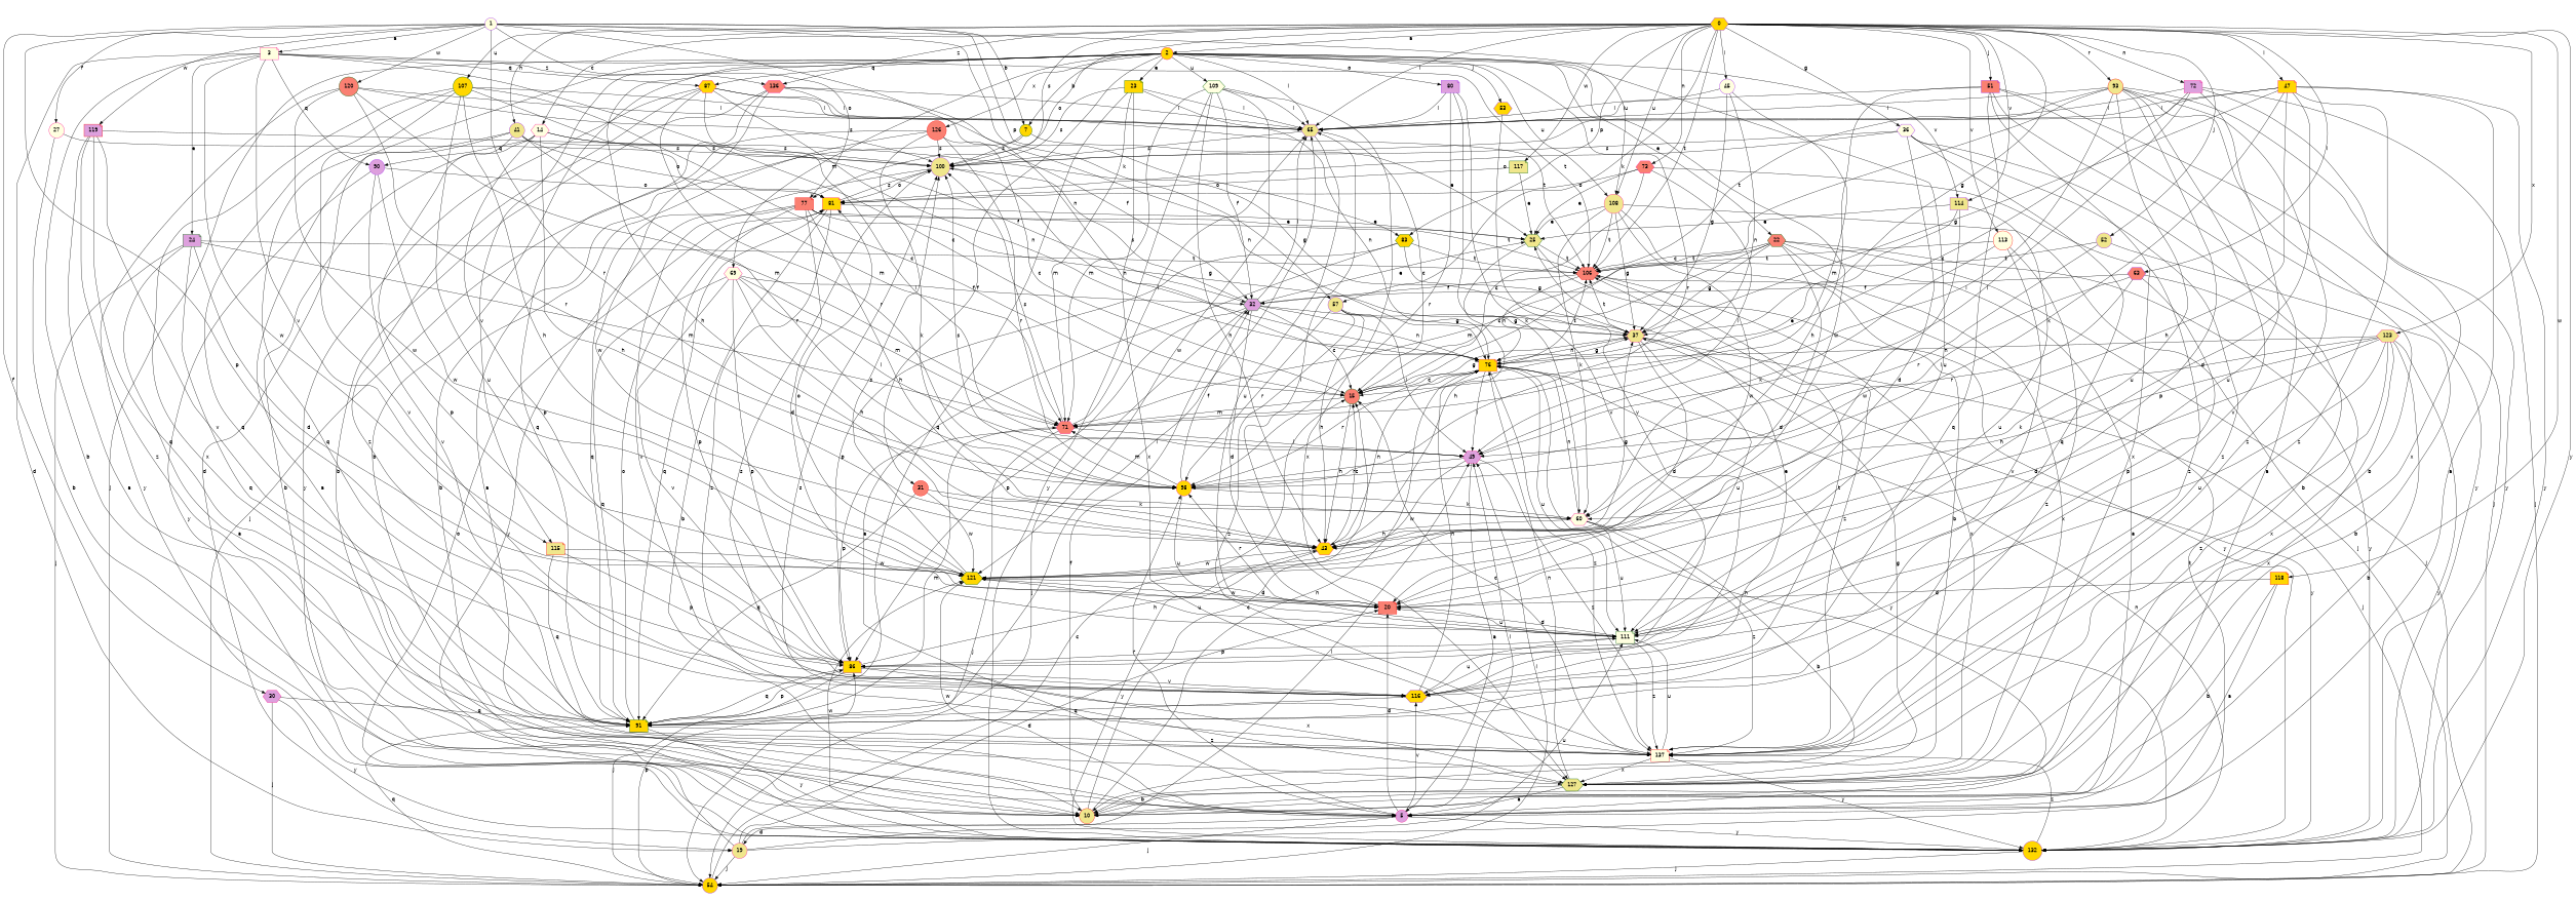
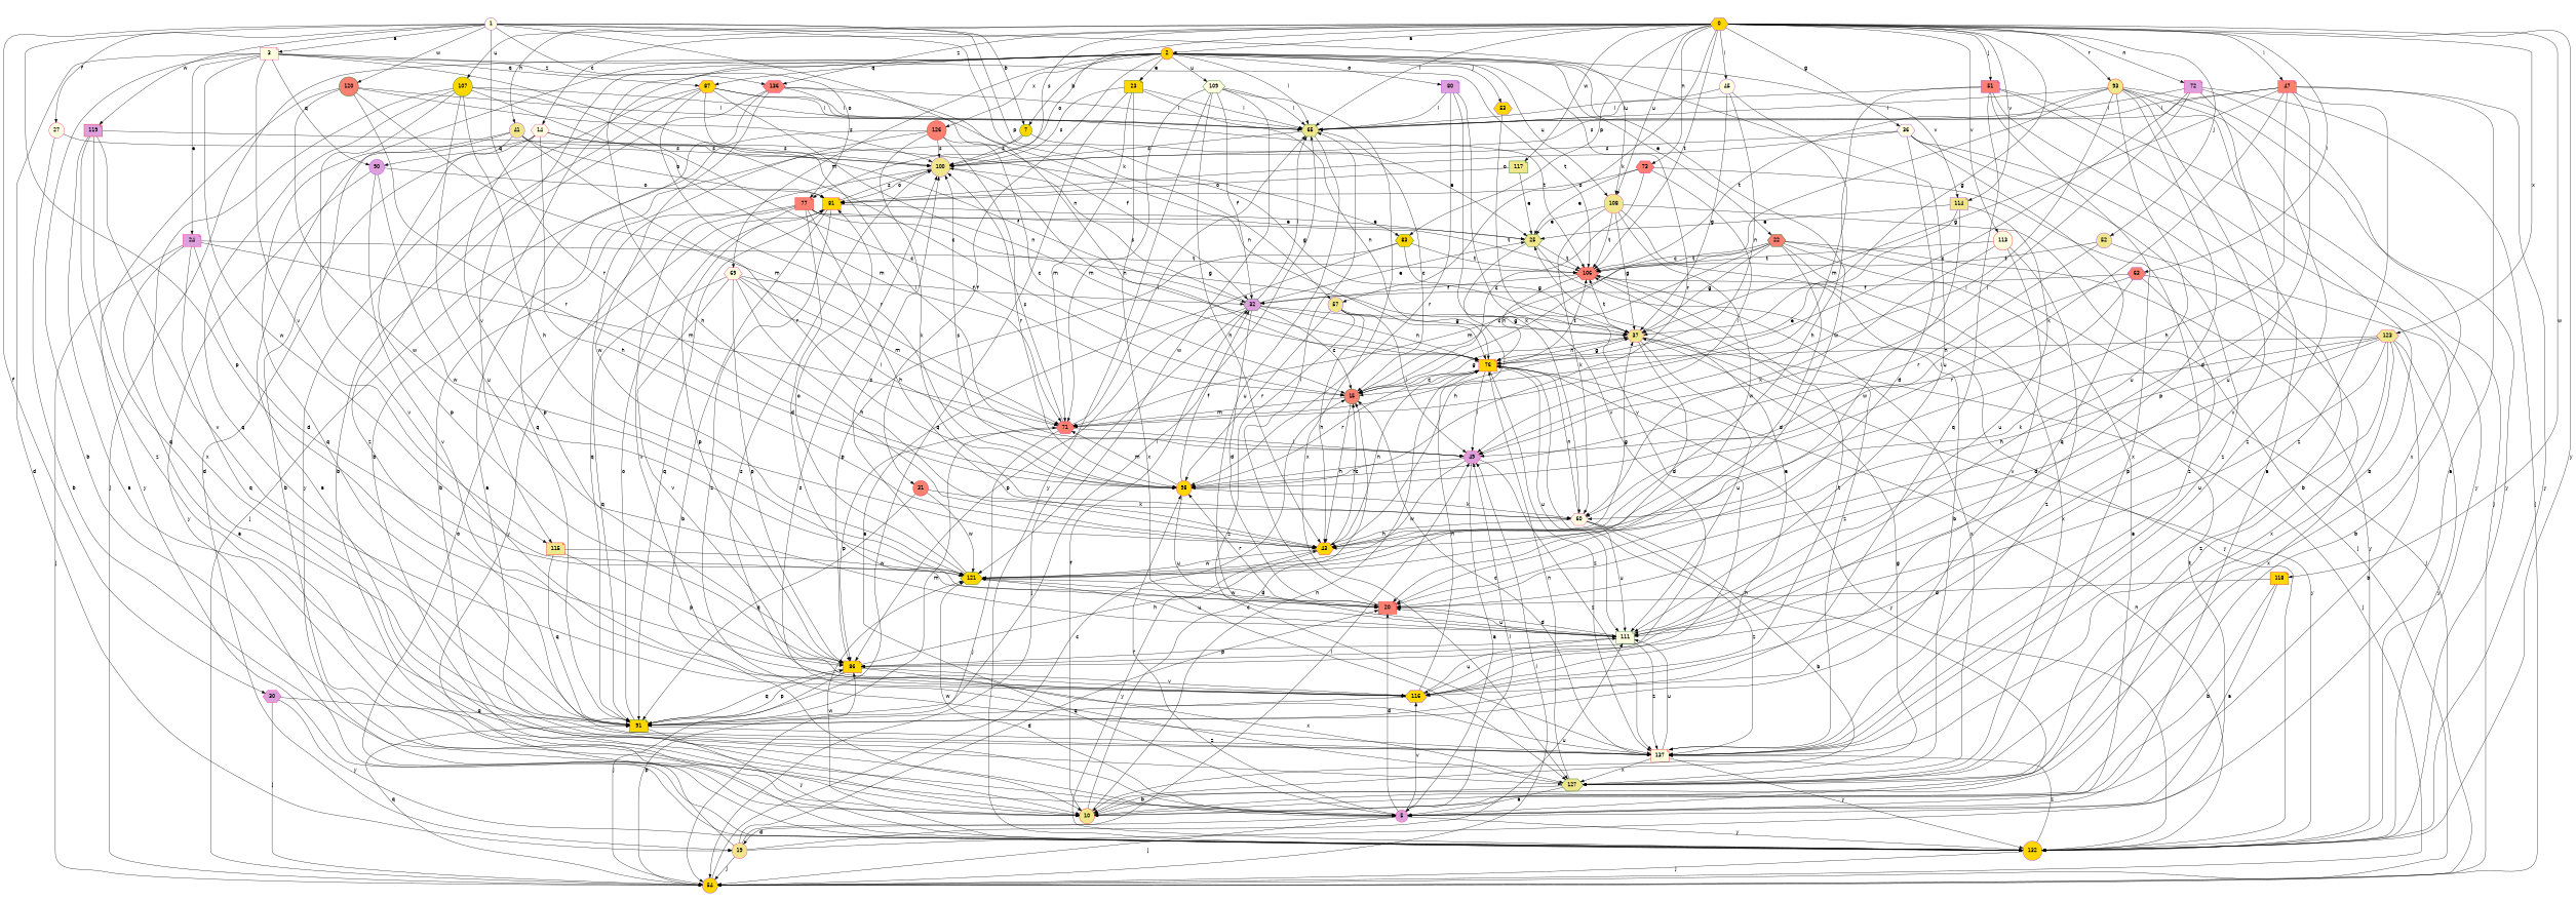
  strict digraph {
    fontname="DejaVu Sans"
    node [color=deeppink fillcolor=gold fontname="DejaVu Sans" shape=hexagon style=filled]
    edge [fontname="DejaVu Sans"]
    0 [color=purple]
    2 [shape=circle]
    14 [fillcolor=lightyellow]
    36 [color=purple fillcolor=lightyellow]
    37 [fillcolor=khaki]
    41 [color=purple fillcolor=khaki shape=circle]
    45 [color=purple fillcolor=lightyellow shape=circle]
-   47 [shape=note]
+   47 [fillcolor=salmon shape=note]
    51 [color=purple fillcolor=salmon shape=note]
    52 [color=purple fillcolor=khaki shape=circle]
    57 [color=purple fillcolor=khaki shape=circle]
    63 [color=purple fillcolor=salmon]
-   65 [color=purple fillcolor=khaki]
+   65 [color=darkgreen fillcolor=khaki]
    72 [fillcolor=plum shape=note]
    73 [fillcolor=salmon]
    77 [color=red fillcolor=salmon shape=note]
    83 [color=darkgreen]
    93 [color=red fillcolor=khaki shape=circle]
    100 [color=purple fillcolor=khaki shape=circle]
    106 [color=red fillcolor=salmon]
    107 [color=darkgreen shape=circle]
    108 [fillcolor=khaki shape=circle]
    113 [color=red fillcolor=lightyellow shape=circle]
    114 [color=purple fillcolor=khaki shape=note]
    117 [color=darkgreen fillcolor=khaki shape=note]
    118 [color=red shape=note]
    123 [fillcolor=khaki]
    132 [color=purple shape=circle]
    136 [fillcolor=salmon]
    7 [color=darkgreen shape=circle]
    n31 [label=98 shape=circle]
    10 [color=red fillcolor=khaki shape=circle]
    19 [fillcolor=khaki shape=circle]
    22 [color=darkgreen fillcolor=salmon]
    23 [color=darkgreen shape=note]
    31 [color=red fillcolor=salmon shape=circle]
    43
    53 [color=purple]
    54 [color=purple shape=circle]
    69 [fillcolor=lightyellow]
    80 [color=purple fillcolor=plum shape=note]
    87
    109 [color=darkgreen fillcolor=lightyellow]
    111 [color=darkgreen fillcolor=lightyellow shape=note]
    115 [color=red fillcolor=khaki shape=note]
    121 [color=darkgreen]
    126 [color=red fillcolor=salmon shape=circle]
    86 [color=purple shape=note]
    90 [color=purple fillcolor=plum shape=circle]
    32 [color=darkgreen fillcolor=plum]
    20 [color=red fillcolor=salmon shape=note]
    81 [shape=note]
    91 [color=darkgreen shape=note]
    137 [color=red fillcolor=lightyellow shape=note]
    76 [shape=note]
    5 [fillcolor=plum shape=circle]
    71 [fillcolor=salmon]
    60 [fillcolor=lightyellow]
    127 [color=darkgreen fillcolor=khaki]
    49 [fillcolor=plum]
    15 [color=darkgreen fillcolor=salmon shape=circle]
    25 [color=darkgreen fillcolor=khaki]
    116 [color=purple]
    1 [color=purple fillcolor=lightyellow shape=circle]
    3 [fillcolor=lightyellow shape=note]
    27 [fillcolor=lightyellow shape=circle]
    30 [fillcolor=plum]
    119 [color=red fillcolor=plum shape=note]
    120 [color=darkgreen fillcolor=salmon shape=circle]
-   24 [color=darkgreen fillcolor=plum shape=note]
+   24 [fillcolor=plum shape=note]
    0 -> 2 [label=a]
    0 -> 14 [label=c]
    0 -> 36 [label=g]
    0 -> 37 [label=g]
    0 -> 41 [label=h]
    0 -> 45 [label=i]
    0 -> 47 [label=i]
    0 -> 51 [label=j]
    0 -> 52 [label=j]
    0 -> 57 [label=k]
    0 -> 63 [label=l]
    0 -> 65 [label=l]
    0 -> 72 [label=n]
    0 -> 73 [label=n]
    0 -> 77 [label=o]
    0 -> 83 [label=p]
    0 -> 93 [label=r]
    0 -> 100 [label=s]
    0 -> 106 [label=t]
    0 -> 107 [label=u]
    0 -> 108 [label=u]
    0 -> 113 [label=v]
    0 -> 114 [label=v]
    0 -> 117 [label=w]
    0 -> 118 [label=w]
    0 -> 123 [label=x]
    0 -> 132 [label=y]
    0 -> 136 [label=z]
    2 -> 65 [label=l]
    2 -> 108 [label=u]
    2 -> 114 [label=v]
    2 -> 7 [label=b]
    2 -> n31 [label=r]
    2 -> 10 [label=b]
    2 -> 19 [label=d]
    2 -> 22 [label=e]
    2 -> 23 [label=e]
    2 -> 31 [label=f]
    2 -> 43 [label=h]
    2 -> 53 [label=j]
    2 -> 54 [label=j]
    2 -> 69 [label=m]
    2 -> 80 [label=o]
    2 -> 87 [label=q]
    2 -> 109 [label=u]
    2 -> 111 [label=u]
    2 -> 115 [label=v]
    2 -> 121 [label=w]
    2 -> 126 [label=x]
    14 -> 37 [label=g]
    14 -> 10 [label=b]
    14 -> 43 [label=h]
    14 -> 86 [label=p]
    14 -> 90 [label=q]
    14 -> 32 [label=f]
    36 -> 100 [label=s]
    36 -> 10 [label=b]
    36 -> 20 [label=d]
    36 -> 81 [label=o]
    36 -> 91 [label=q]
    36 -> 137 [label=z]
    37 -> 106 [label=t]
    37 -> 132 [label=y]
    37 -> 54 [label=j]
    37 -> 111 [label=u]
    37 -> 20 [label=d]
    37 -> 76 [label=n]
    41 -> 100 [label=s]
    41 -> n31 [label=r]
    41 -> 86 [label=p]
    41 -> 81 [label=o]
    41 -> 91 [label=q]
    41 -> 5 [label=a]
    45 -> 37 [label=g]
    45 -> 65 [label=l]
    45 -> 76 [label=n]
    45 -> 71 [label=m]
    47 -> 37 [label=g]
    47 -> 65 [label=l]
    47 -> 100 [label=s]
    47 -> 132 [label=y]
    47 -> 43 [label=h]
    47 -> 20 [label=d]
    47 -> 137 [label=z]
    47 -> 5 [label=a]
    47 -> 60 [label=k]
    51 -> 65 [label=l]
    51 -> 132 [label=y]
    51 -> 43 [label=h]
    51 -> 54 [label=j]
    51 -> 91 [label=q]
    51 -> 5 [label=a]
    51 -> 127 [label=x]
    52 -> 106 [label=t]
    52 -> n31 [label=r]
    52 -> 10 [label=b]
    57 -> 37 [label=g]
    57 -> n31 [label=r]
    57 -> 43 [label=h]
    57 -> 137 [label=z]
    57 -> 49 [label=i]
    63 -> n31 [label=r]
    63 -> 86 [label=p]
    63 -> 32 [label=f]
    63 -> 127 [label=x]
    63 -> 49 [label=i]
    65 -> 100 [label=s]
    65 -> 111 [label=u]
    65 -> 15 [label=c]
    72 -> 65 [label=l]
    72 -> 54 [label=j]
    72 -> 111 [label=u]
    72 -> 127 [label=x]
    72 -> 49 [label=i]
    72 -> 15 [label=c]
    73 -> 81 [label=o]
    73 -> 137 [label=z]
    73 -> 49 [label=i]
    73 -> 15 [label=c]
    73 -> 25 [label=e]
    77 -> 37 [label=g]
    77 -> 106 [label=t]
    77 -> 132 [label=y]
    77 -> 43 [label=h]
    77 -> 86 [label=p]
    77 -> 20 [label=d]
    77 -> 25 [label=e]
    77 -> 116 [label=v]
    83 -> 37 [label=g]
    83 -> 106 [label=t]
    83 -> 86 [label=p]
    83 -> 5 [label=a]
    93 -> 65 [label=l]
    93 -> 106 [label=t]
    93 -> 132 [label=y]
    93 -> 10 [label=b]
    93 -> 111 [label=u]
    93 -> 86 [label=p]
    93 -> 137 [label=z]
    93 -> 49 [label=i]
    93 -> 15 [label=c]
    93 -> 116 [label=v]
    100 -> 81 [label=o]
    100 -> 91 [label=q]
    100 -> 76 [label=n]
    106 -> 32 [label=f]
    106 -> 137 [label=z]
    106 -> 76 [label=n]
    106 -> 127 [label=x]
    107 -> 65 [label=l]
    107 -> 43 [label=h]
    107 -> 111 [label=u]
    107 -> 91 [label=q]
    107 -> 71 [label=m]
    107 -> 127 [label=x]
    107 -> 15 [label=c]
    107 -> 116 [label=v]
    108 -> 37 [label=g]
    108 -> 106 [label=t]
    108 -> 10 [label=b]
    108 -> 54 [label=j]
    108 -> 121 [label=w]
    108 -> 60 [label=k]
    108 -> 25 [label=e]
    113 -> 106 [label=t]
    113 -> 137 [label=z]
    113 -> 60 [label=k]
    113 -> 116 [label=v]
    114 -> 111 [label=u]
    114 -> 121 [label=w]
    114 -> 71 [label=e]
    114 -> 25 [label=e]
    117 -> 81 [label=o]
    117 -> 25 [label=e]
    118 -> 10 [label=b]
    118 -> 20 [label=d]
    118 -> 5 [label=a]
    123 -> 132 [label=y]
    123 -> 10 [label=b]
    123 -> 43 [label=h]
    123 -> 111 [label=u]
    123 -> 20 [label=d]
    123 -> 137 [label=z]
    123 -> 76 [label=n]
    123 -> 60 [label=k]
    123 -> 127 [label=x]
    132 -> 54 [label=j]
    132 -> 121 [label=w]
    132 -> 137 [label=z]
    132 -> 76 [label=n]
    136 -> 65 [label=l]
    136 -> 10 [label=b]
    136 -> 121 [label=w]
    136 -> 32 [label=f]
    136 -> 91 [label=q]
    136 -> 76 [label=n]
    7 -> 100 [label=s]
    7 -> 5 [label=a]
    7 -> 25 [label=e]
    n31 -> 100 [label=s]
    n31 -> 111 [label=u]
    n31 -> 32 [label=f]
    n31 -> 71 [label=m]
    n31 -> 60 [label=k]
    10 -> 32 [label=f]
    10 -> 76 [label=n]
    10 -> 15 [label=c]
    19 -> 106 [label=t]
    19 -> 54 [label=j]
    19 -> 111 [label=u]
    19 -> 20 [label=d]
    19 -> 81 [label=o]
    19 -> 49 [label=i]
    22 -> 37 [label=g]
    22 -> 106 [label=t]
    22 -> 132 [label=y]
    22 -> 54 [label=j]
    22 -> 20 [label=d]
    22 -> 5 [label=a]
    22 -> 71 [label=m]
    22 -> 127 [label=x]
    22 -> 15 [label=c]
    23 -> 65 [label=l]
    23 -> 100 [label=s]
    23 -> 91 [label=q]
    23 -> 76 [label=n]
    23 -> 71 [label=m]
    23 -> 127 [label=x]
    31 -> 121 [label=w]
    31 -> 91 [label=q]
    31 -> 60 [label=k]
    43 -> 37 [label=g]
    43 -> 132 [label=y]
    43 -> 121 [label=w]
    43 -> 76 [label=n]
    43 -> 15 [label=c]
    53 -> 116 [label=v]
    54 -> 86 [label=p]
    54 -> 91 [label=q]
    54 -> 49 [label=i]
    54 -> 15 [label=c]
    69 -> 43 [label=h]
    69 -> 86 [label=p]
    69 -> 32 [label=f]
    69 -> 91 [label=q]
    69 -> 71 [label=m]
    69 -> 49 [label=i]
    69 -> 116 [label=v]
    80 -> 65 [label=l]
    80 -> n31 [label=r]
    80 -> 60 [label=k]
    80 -> 116 [label=v]
    87 -> 65 [label=l]
    87 -> 106 [label=t]
    87 -> 132 [label=y]
    87 -> n31 [label=r]
    87 -> 137 [label=z]
    87 -> 76 [label=n]
    87 -> 49 [label=i]
    109 -> 65 [label=l]
    109 -> 132 [label=y]
    109 -> 43 [label=h]
    109 -> 121 [label=w]
    109 -> 32 [label=f]
    109 -> 71 [label=m]
    109 -> 127 [label=x]
    111 -> 86 [label=p]
    111 -> 20 [label=d]
    111 -> 137 [label=z]
    115 -> 121 [label=w]
    115 -> 86 [label=p]
    115 -> 91 [label=q]
    121 -> 100 [label=s]
    121 -> 111 [label=u]
    121 -> 20 [label=d]
    121 -> 81 [label=o]
    126 -> 100 [label=s]
    126 -> n31 [label=r]
    126 -> 10 [label=b]
    126 -> 54 [label=j]
    126 -> 60 [label=k]
    126 -> 15 [label=c]
    86 -> 43 [label=h]
    86 -> 54 [label=j]
    86 -> 91 [label=q]
    86 -> 127 [label=x]
    86 -> 116 [label=v]
    90 -> 132 [label=y]
    90 -> 121 [label=w]
    90 -> 81 [label=o]
    90 -> 116 [label=v]
    32 -> 37 [label=g]
    32 -> 65 [label=l]
    32 -> 100 [label=s]
    32 -> 54 [label=j]
    32 -> 86 [label=p]
    32 -> 20 [label=d]
    32 -> 76 [label=n]
    32 -> 15 [label=c]
    32 -> 25 [label=e]
    20 -> 65 [label=l]
    20 -> n31 [label=r]
    20 -> 111 [label=u]
    20 -> 121 [label=w]
    81 -> 100 [label=s]
    81 -> 10 [label=b]
    81 -> 91 [label=q]
    81 -> 137 [label=z]
    81 -> 25 [label=e]
    91 -> 65 [label=l]
    91 -> 132 [label=y]
    91 -> 86 [label=p]
    91 -> 81 [label=o]
    91 -> 137 [label=z]
    91 -> 71 [label=m]
    137 -> 100 [label=s]
    137 -> 132 [label=y]
    137 -> 111 [label=u]
    137 -> 127 [label=x]
    137 -> 15 [label=c]
    76 -> 37 [label=g]
    76 -> 106 [label=t]
    76 -> 132 [label=y]
    76 -> n31 [label=r]
    76 -> 111 [label=u]
    76 -> 137 [label=z]
    76 -> 49 [label=i]
    76 -> 15 [label=c]
    5 -> 132 [label=y]
    5 -> n31 [label=r]
    5 -> 19 [label=d]
    5 -> 54 [label=j]
    5 -> 121 [label=w]
    5 -> 20 [label=d]
    5 -> 76 [label=n]
    5 -> 49 [label=i]
    5 -> 116 [label=v]
    71 -> 65 [label=l]
    71 -> 100 [label=s]
    71 -> 54 [label=j]
    71 -> 86 [label=p]
    71 -> 49 [label=i]
    60 -> 10 [label=b]
    60 -> 43 [label=h]
    60 -> 111 [label=u]
    60 -> 137 [label=z]
    60 -> 76 [label=n]
    127 -> 37 [label=g]
    127 -> 100 [label=s]
    127 -> 10 [label=b]
    127 -> 76 [label=n]
    127 -> 5 [label=a]
    49 -> n31 [label=r]
    49 -> 121 [label=w]
    49 -> 137 [label=z]
    49 -> 5 [label=a]
    15 -> 37 [label=g]
    15 -> 43 [label=h]
    15 -> 71 [label=m]
    25 -> 106 [label=t]
    25 -> 132 [label=y]
    25 -> 43 [label=h]
    116 -> 106 [label=t]
    116 -> 111 [label=u]
    116 -> 91 [label=q]
    116 -> 76 [label=n]
    116 -> 25 [label=e]
    1 -> 57 [label=k]
    1 -> 77 [label=o]
    1 -> 83 [label=p]
    1 -> 108 [label=u]
    1 -> 7 [label=b]
    1 -> n31 [label=r]
    1 -> 86 [label=p]
    1 -> 76 [label=n]
    1 -> 3 [label=a]
    1 -> 27 [label=f]
    1 -> 30 [label=f]
    1 -> 119 [label=w]
    1 -> 120 [label=w]
    3 -> 106 [label=t]
    3 -> 136 [label=z]
    3 -> 10 [label=b]
    3 -> 19 [label=d]
    3 -> 87 [label=q]
    3 -> 115 [label=v]
    3 -> 121 [label=w]
    3 -> 90 [label=q]
    3 -> 15 [label=c]
    3 -> 24 [label=e]
    27 -> 100 [label=s]
    27 -> 10 [label=b]
    30 -> 132 [label=y]
    30 -> 54 [label=j]
    30 -> 91 [label=q]
    119 -> 100 [label=s]
    119 -> 91 [label=q]
    119 -> 137 [label=z]
    119 -> 5 [label=a]
    119 -> 116 [label=v]
    120 -> 65 [label=l]
    120 -> 100 [label=s]
    120 -> 132 [label=y]
    120 -> n31 [label=r]
    120 -> 121 [label=w]
    120 -> 71 [label=m]
    24 -> 106 [label=t]
    24 -> 54 [label=j]
    24 -> 20 [label=d]
    24 -> 91 [label=q]
    24 -> 5 [label=a]
    24 -> 71 [label=m]
  }
